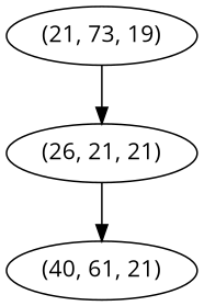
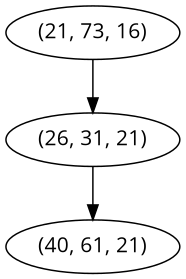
  digraph {
    fontname="Open Sans"
    node [fontname="Open Sans"]
    edge [fontname="Open Sans"]
-   "(21, 73, 16)" [label="(21, 73, 19)"]
-   "(26, 31, 21)" [label="(26, 21, 21)"]
+   "(21, 73, 16)"
+   "(26, 31, 21)"
    "(40, 61, 21)"
    "(21, 73, 16)" -> "(26, 31, 21)"
    "(26, 31, 21)" -> "(40, 61, 21)"
  }
